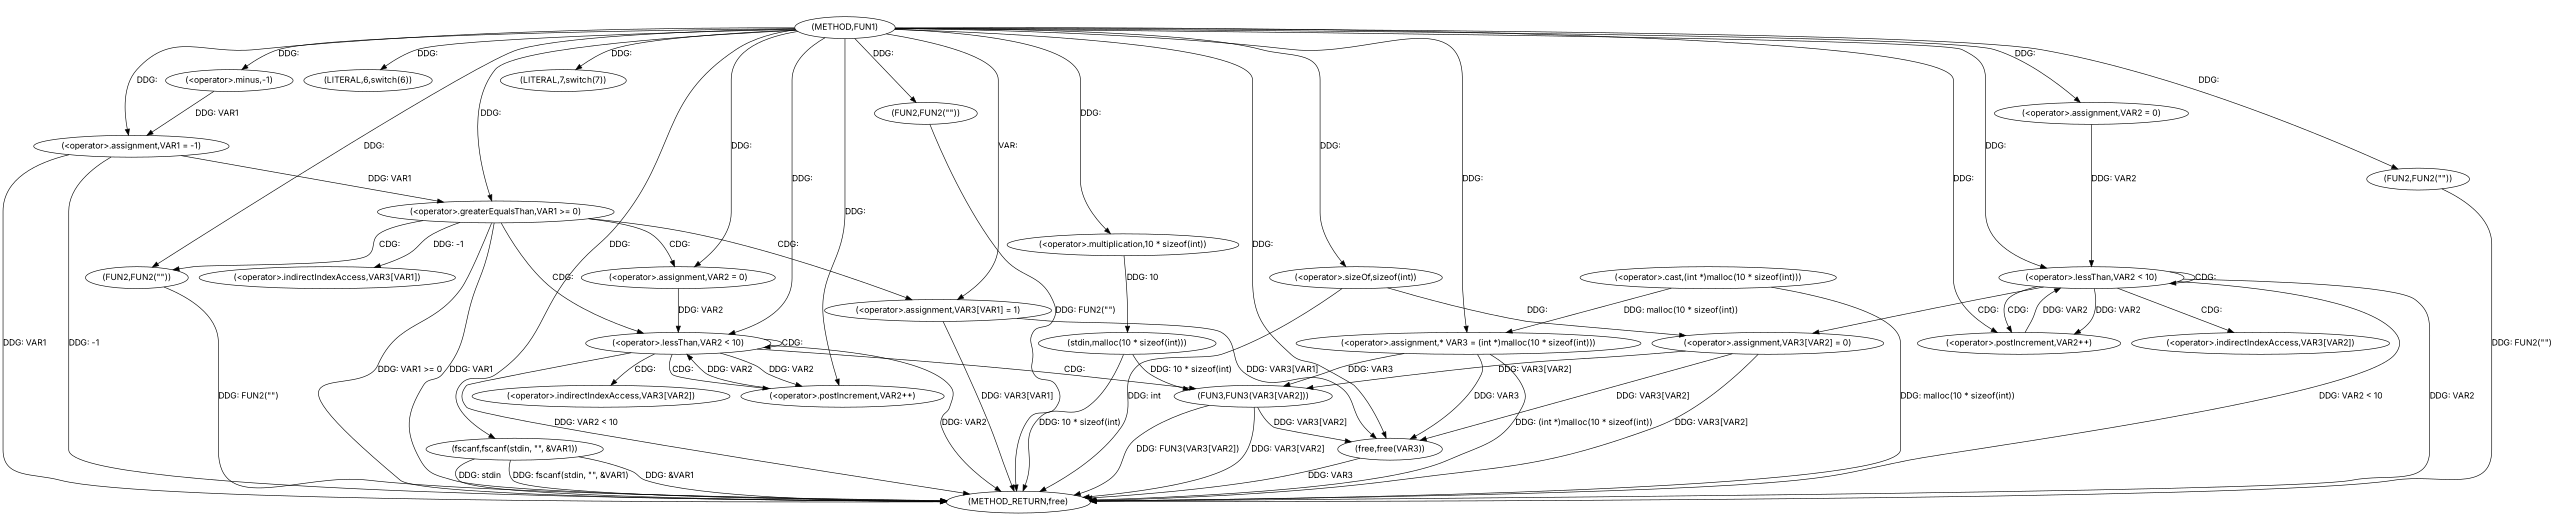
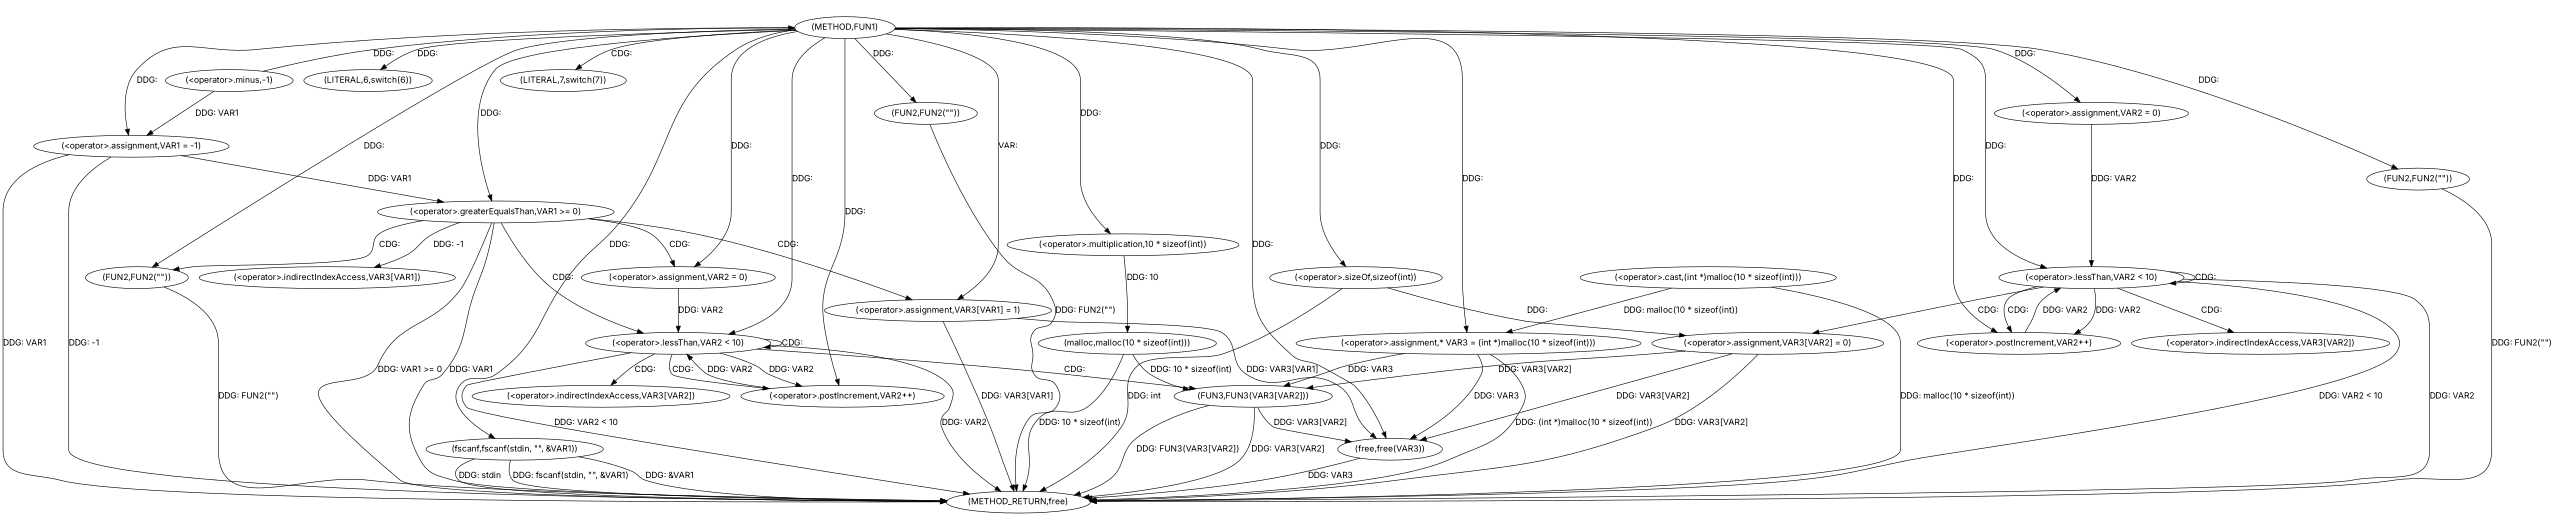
  digraph {
    fontname=Inter
    node [fontname=Inter]
    edge [fontname=Inter]
    n1 [label="(METHOD,FUN1)"]
    n2 [label="(<operator>.assignment,VAR1 = -1)"]
    n3 [label="(<operator>.minus,-1)"]
    n4 [label="(LITERAL,6,switch(6))"]
    n5 [label="(fscanf,fscanf(stdin, \"\", &VAR1))"]
    n6 [label="(FUN2,FUN2(\"\"))"]
    n7 [label="(LITERAL,7,switch(7))"]
    n8 [label="(<operator>.assignment,* VAR3 = (int *)malloc(10 * sizeof(int)))"]
    n9 [label="(<operator>.multiplication,10 * sizeof(int))"]
    n10 [label="(<operator>.sizeOf,sizeof(int))"]
    n11 [label="(<operator>.assignment,VAR2 = 0)"]
    n12 [label="(<operator>.lessThan,VAR2 < 10)"]
    n13 [label="(<operator>.postIncrement,VAR2++)"]
    n14 [label="(<operator>.greaterEqualsThan,VAR1 >= 0)"]
    n15 [label="(<operator>.assignment,VAR3[VAR1] = 1)"]
    n16 [label="(<operator>.assignment,VAR2 = 0)"]
    n17 [label="(<operator>.lessThan,VAR2 < 10)"]
    n18 [label="(<operator>.postIncrement,VAR2++)"]
    n19 [label="(FUN2,FUN2(\"\"))"]
    n20 [label="(free,free(VAR3))"]
    n21 [label="(FUN2,FUN2(\"\"))"]
    n22 [label="(METHOD_RETURN,free)"]
    n23 [label="(FUN3,FUN3(VAR3[VAR2]))"]
-   n24 [label="(stdin,malloc(10 * sizeof(int)))"]
+   n24 [label="(malloc,malloc(10 * sizeof(int)))"]
    n25 [label="(<operator>.assignment,VAR3[VAR2] = 0)"]
    n26 [label="(<operator>.indirectIndexAccess,VAR3[VAR2])"]
    n27 [label="(<operator>.indirectIndexAccess,VAR3[VAR1])"]
    n28 [label="(<operator>.indirectIndexAccess,VAR3[VAR2])"]
    n29 [label="(<operator>.cast,(int *)malloc(10 * sizeof(int)))"]
    n1 -> n2 [label="DDG: "]
-   n1 -> n3 [label="DDG: "]
+   n3 -> n1 [label="DDG: "]
    n1 -> n4 [label="DDG: "]
    n1 -> n5 [label="DDG: "]
    n1 -> n6 [label="DDG: "]
-   n1 -> n7 [label="DDG: "]
+   n1 -> n7 [label="CDG: "]
    n1 -> n8 [label="DDG: "]
    n1 -> n9 [label="DDG: "]
    n1 -> n10 [label="DDG: "]
    n1 -> n11 [label="DDG: "]
    n1 -> n12 [label="DDG: "]
    n1 -> n13 [label="DDG: "]
    n1 -> n14 [label="DDG: "]
    n1 -> n15 [label="VAR: "]
    n1 -> n16 [label="DDG: "]
    n1 -> n17 [label="DDG: "]
    n1 -> n18 [label="DDG: "]
    n1 -> n19 [label="DDG: "]
    n1 -> n20 [label="DDG: "]
    n1 -> n21 [label="DDG: "]
    n2 -> n14 [label="DDG: VAR1"]
    n2 -> n22 [label="DDG: VAR1"]
    n2 -> n22 [label="DDG: -1"]
    n3 -> n2 [label="DDG: VAR1"]
    n5 -> n22 [label="DDG: &VAR1"]
    n5 -> n22 [label="DDG: stdin"]
    n5 -> n22 [label="DDG: fscanf(stdin, \"\", &VAR1)"]
    n6 -> n22 [label="DDG: FUN2(\"\")"]
    n8 -> n20 [label="DDG: VAR3"]
    n8 -> n22 [label="DDG: (int *)malloc(10 * sizeof(int))"]
    n8 -> n23 [label="DDG: VAR3"]
    n9 -> n24 [label="DDG: 10"]
    n10 -> n22 [label="DDG: int"]
    n10 -> n25 [label="DDG: "]
    n11 -> n12 [label="DDG: VAR2"]
    n12 -> n12 [label="CDG: "]
    n12 -> n13 [label="DDG: VAR2"]
    n12 -> n13 [label="CDG: "]
    n12 -> n22 [label="DDG: VAR2"]
    n12 -> n22 [label="DDG: VAR2 < 10"]
    n12 -> n25 [label="CDG: "]
    n12 -> n26 [label="CDG: "]
    n13 -> n12 [label="DDG: VAR2"]
    n14 -> n15 [label="CDG: "]
    n14 -> n16 [label="CDG: "]
    n14 -> n17 [label="CDG: "]
    n14 -> n19 [label="CDG: "]
    n14 -> n22 [label="DDG: VAR1 >= 0"]
    n14 -> n22 [label="DDG: VAR1"]
    n14 -> n27 [label="DDG: -1"]
    n15 -> n20 [label="DDG: VAR3[VAR1]"]
    n15 -> n22 [label="DDG: VAR3[VAR1]"]
    n16 -> n17 [label="DDG: VAR2"]
    n17 -> n17 [label="CDG: "]
    n17 -> n18 [label="DDG: VAR2"]
    n17 -> n18 [label="CDG: "]
    n17 -> n22 [label="DDG: VAR2 < 10"]
    n17 -> n22 [label="DDG: VAR2"]
    n17 -> n23 [label="CDG: "]
    n17 -> n28 [label="CDG: "]
    n18 -> n17 [label="DDG: VAR2"]
    n19 -> n22 [label="DDG: FUN2(\"\")"]
    n20 -> n22 [label="DDG: VAR3"]
    n21 -> n22 [label="DDG: FUN2(\"\")"]
    n23 -> n20 [label="DDG: VAR3[VAR2]"]
    n23 -> n22 [label="DDG: FUN3(VAR3[VAR2])"]
    n23 -> n22 [label="DDG: VAR3[VAR2]"]
    n24 -> n22 [label="DDG: 10 * sizeof(int)"]
    n24 -> n23 [label="DDG: 10 * sizeof(int)"]
    n25 -> n20 [label="DDG: VAR3[VAR2]"]
    n25 -> n22 [label="DDG: VAR3[VAR2]"]
    n25 -> n23 [label="DDG: VAR3[VAR2]"]
    n29 -> n8 [label="DDG: malloc(10 * sizeof(int))"]
    n29 -> n22 [label="DDG: malloc(10 * sizeof(int))"]
  }
